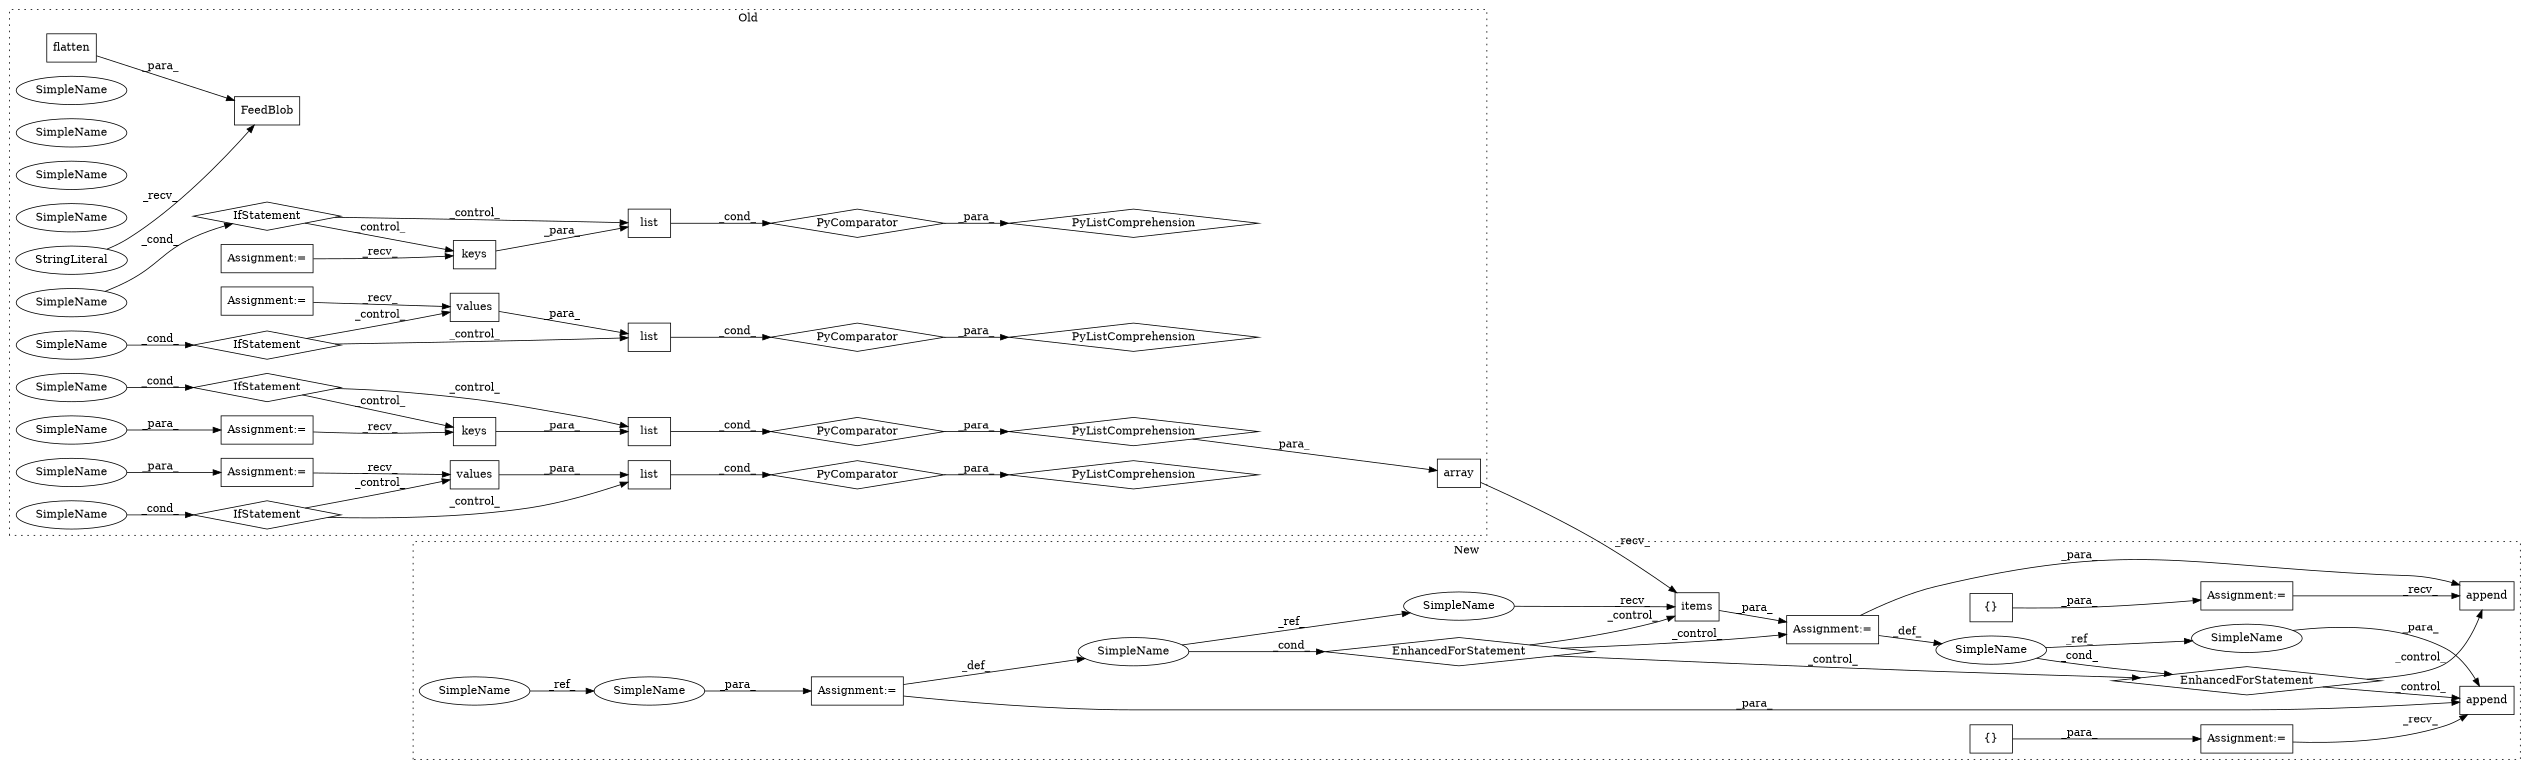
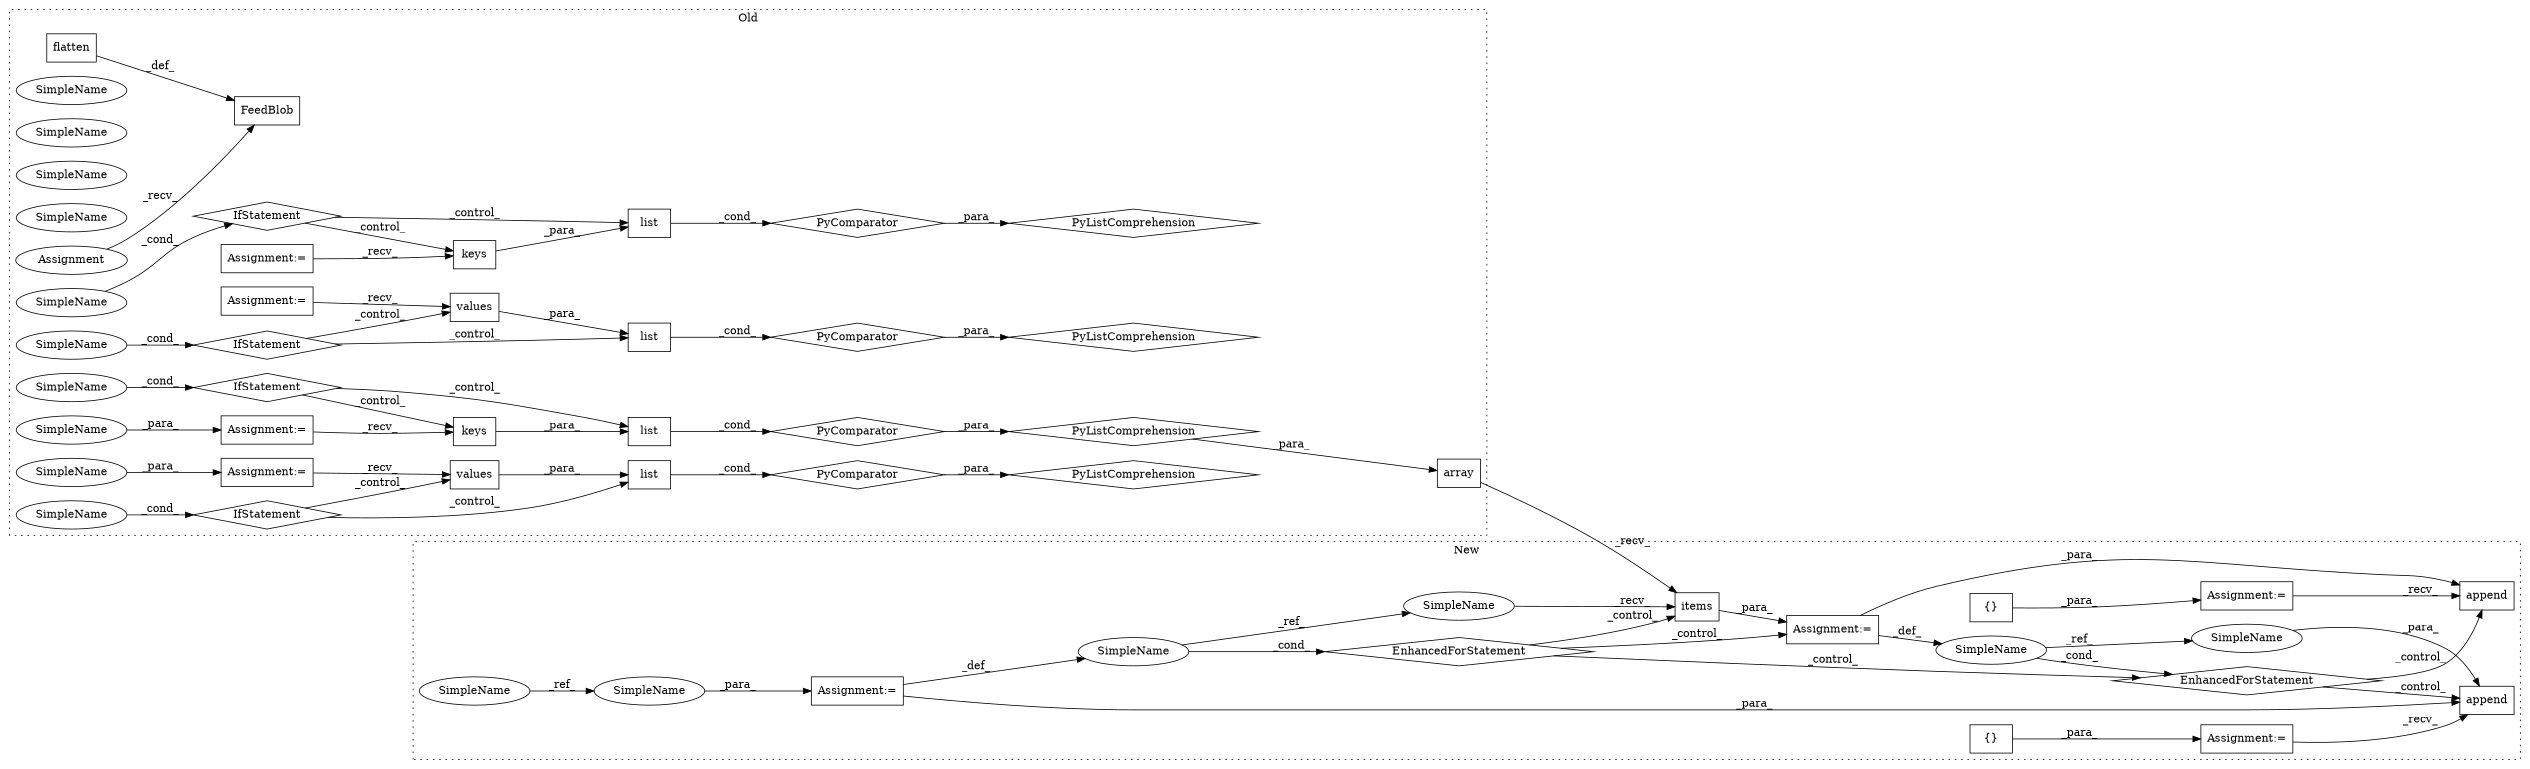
  digraph {
    rankdir=LR
    node [a=42 l=5 s=3850 shape=box]
    n1 [a=32 l=9 label=flatten s=3902]
    n2 [a=7 l=36 label="Assignment:="]
    n3 [a=32 l="17,1" label=array s="3761,3900"]
    n4 [a=109 l=116 label=PyListComprehension s=3778 shape=diamond]
    n5 [a=113 l=36 label=PyComparator shape=diamond]
    n6 [a=32 l=6 label=keys s=3785]
    n7 [a=32 l=6 label=keys s=4452]
    n8 [a=32 l=8 label=values s=3997]
    n9 [a=32 l="5,1" label=list s="4445,4458"]
    n10 [a=32 l=8 label=values s=4670]
    n11 [label=SimpleName s=4552 shape=ellipse]
    n12 [a=32 l="5,1" label=list s="3778,3791"]
    n13 [label=SimpleName s=3881 shape=ellipse]
    n14 [a=32 l="5,1" label=list s="3990,4005"]
    n15 [label=SimpleName s=4095 shape=ellipse]
    n16 [a=32 l="5,1" label=list s="4663,4678"]
    n17 [label=SimpleName s=4772 shape=ellipse]
    n18 [a=109 l=122 label=PyListComprehension s=4663 shape=diamond]
    n19 [a=113 l=34 label=PyComparator s=4523 shape=diamond]
    n20 [a=109 l=120 label=PyListComprehension s=4445 shape=diamond]
    n21 [a=113 l=36 label=PyComparator s=4064 shape=diamond]
    n22 [a=109 l=118 label=PyListComprehension s=3990 shape=diamond]
    n23 [a=113 l=34 label=PyComparator s=4743 shape=diamond]
    n24 [a=25 l=36 label=IfStatement shape=diamond]
    n25 [a=32 l="9,1" label=FeedBlob s="3718,3911"]
-   n26 [a=45 l=27 label=StringLiteral s=3727 shape=ellipse]
+   n26 [a=45 l=27 label=Assignment s=3727 shape=ellipse]
    n27 [a=25 l=34 label=IfStatement s=4743 shape=diamond]
    n28 [a=7 l=36 label="Assignment:=" s=4064]
    n29 [a=25 l=34 label=IfStatement s=4523 shape=diamond]
    n30 [a=7 l=34 label="Assignment:=" s=4743]
    n31 [a=25 l=36 label=IfStatement s=4064 shape=diamond]
    n32 [a=7 l=34 label="Assignment:=" s=4523]
    n33 [label=SimpleName s=4552 shape=ellipse]
    n34 [label=SimpleName s=4772 shape=ellipse]
    n35 [label=SimpleName s=3881 shape=ellipse]
    n36 [label=SimpleName s=4095 shape=ellipse]
    n37 [l=20 label=SimpleName s=4071 shape=ellipse]
    n38 [l=20 label=SimpleName s=3857 shape=ellipse]
    n39 [a=32 l="7,1" label=append s="4327,4335"]
    n40 [a=7 l=1 label="Assignment:=" s=4055]
    n41 [a=4 l=2 label="{}" s=4065]
    n42 [a=7 l="69,2" label="Assignment:=" s="4206,4298"]
    n43 [a=70 l="69,2" label=EnhancedForStatement s="4206,4298" shape=diamond]
    n44 [l=1 label=SimpleName s=4279 shape=ellipse]
    n45 [a=70 l="53,2" label=EnhancedForStatement s="4109,4196" shape=diamond]
    n46 [l=7 label=SimpleName s=4166 shape=ellipse]
    n47 [a=32 l=7 label=items s=4291]
    n48 [a=7 l="53,2" label="Assignment:=" s="4109,4196"]
    n49 [l=20 label=SimpleName s=3635 shape=ellipse]
    n50 [a=32 l="7,1" label=append s="4365,4373"]
    n51 [a=4 l=2 label="{}" s=4101]
    n52 [a=7 l=1 label="Assignment:=" s=4091]
    n53 [l=20 label=SimpleName s=4176 shape=ellipse]
    n54 [l=7 label=SimpleName s=4283 shape=ellipse]
    n55 [l=1 label=SimpleName s=4372 shape=ellipse]
    subgraph cluster_1 {
      label=Old
      style=dotted
      n1
      n2
      n3
      n4
      n5
      n6
      n7
      n8
      n9
      n10
      n11
      n12
      n13
      n14
      n15
      n16
      n17
      n18
      n19
      n20
      n21
      n22
      n23
      n24
      n25
      n26
      n27
      n28
      n29
      n30
      n31
      n32
      n33
      n34
      n35
      n36
      n37
      n38
    }
    subgraph cluster_2 {
      label=New
      style=dotted
      n39
      n40
      n41
      n42
      n43
      n44
      n45
      n46
      n47
      n48
      n49
      n50
      n51
      n52
      n53
      n54
      n55
    }
-   n1 -> n25 [label=_para_]
+   n1 -> n25 [label=_def_]
    n2 -> n6 [label=_recv_]
    n3 -> n47 [label=_recv_]
    n4 -> n3 [label=_para_]
    n5 -> n4 [label=_para_]
    n6 -> n12 [label=_para_]
    n7 -> n9 [label=_para_]
    n8 -> n14 [label=_para_]
    n9 -> n19 [label=_cond_]
    n10 -> n16 [label=_para_]
    n12 -> n5 [label=_cond_]
    n14 -> n21 [label=_cond_]
    n16 -> n23 [label=_cond_]
    n19 -> n20 [label=_para_]
    n21 -> n22 [label=_para_]
    n23 -> n18 [label=_para_]
    n24 -> n6 [label=_control_]
    n24 -> n12 [label=_control_]
    n26 -> n25 [label=_recv_]
    n27 -> n10 [label=_control_]
    n27 -> n16 [label=_control_]
    n28 -> n8 [label=_recv_]
    n29 -> n7 [label=_control_]
    n29 -> n9 [label=_control_]
    n30 -> n10 [label=_recv_]
    n31 -> n8 [label=_control_]
    n31 -> n14 [label=_control_]
    n32 -> n7 [label=_recv_]
    n33 -> n29 [label=_cond_]
    n34 -> n27 [label=_cond_]
    n35 -> n24 [label=_cond_]
    n36 -> n31 [label=_cond_]
    n37 -> n28 [label=_para_]
    n38 -> n2 [label=_para_]
    n40 -> n39 [label=_recv_]
    n41 -> n40 [label=_para_]
    n42 -> n39 [label=_para_]
    n42 -> n44 [label=_def_]
    n43 -> n39 [label=_control_]
    n43 -> n50 [label=_control_]
    n44 -> n43 [label=_cond_]
    n44 -> n55 [label=_ref_]
    n45 -> n42 [label=_control_]
    n45 -> n43 [label=_control_]
    n45 -> n47 [label=_control_]
    n46 -> n45 [label=_cond_]
    n46 -> n54 [label=_ref_]
    n47 -> n42 [label=_para_]
    n48 -> n46 [label=_def_]
    n48 -> n50 [label=_para_]
    n49 -> n53 [label=_ref_]
    n51 -> n52 [label=_para_]
    n52 -> n50 [label=_recv_]
    n53 -> n48 [label=_para_]
    n54 -> n47 [label=_recv_]
    n55 -> n50 [label=_para_]
  }
